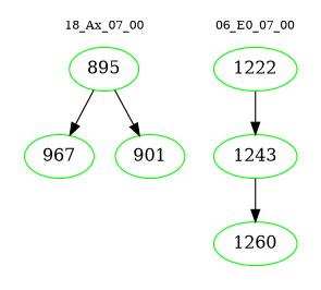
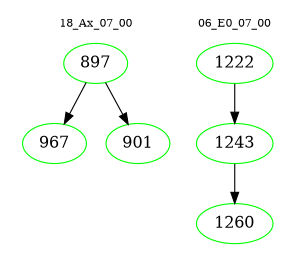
  digraph {
    node [color=green]
    edge [color=black]
-   n1 [label=895]
+   n1 [label=897]
    n2 [label=967]
    n3 [label=901]
    n4 [label=1243]
    n5 [label=1222]
    n6 [label=1260]
    subgraph cluster_1 {
      color=white
      fontsize=10
      label="18_Ax_07_00"
      n1
      n2
      n3
    }
    subgraph cluster_2 {
      color=white
      fontsize=10
      label="06_E0_07_00"
      n4
      n5
      n6
    }
    n1 -> n2
    n1 -> n3
    n4 -> n6
    n5 -> n4
  }
